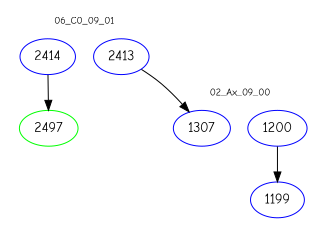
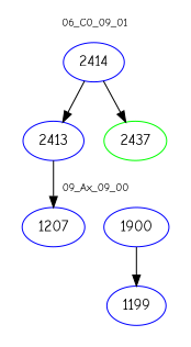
  digraph {
    fontname="Comic Neue"
    node [color=blue fontname="Comic Neue"]
    edge [color=black fontname="Comic Neue"]
-   n1 [label=1200]
+   n1 [label=1900]
    n2 [label=1199]
-   n3 [label=1307]
+   n3 [label=1207]
    n4 [label=2414]
    n5 [label=2413]
-   n6 [color=green label=2497]
+   n6 [color=green label=2437]
    subgraph cluster_1 {
      color=white
      fontsize=10
-     label="02_Ax_09_00"
+     label="09_Ax_09_00"
      n1
      n2
      n3
    }
    subgraph cluster_2 {
      color=white
      fontsize=10
      label="06_C0_09_01"
      n4
      n5
      n6
    }
    n1 -> n2
+   n4 -> n5
    n4 -> n6
    n5 -> n3
  }
